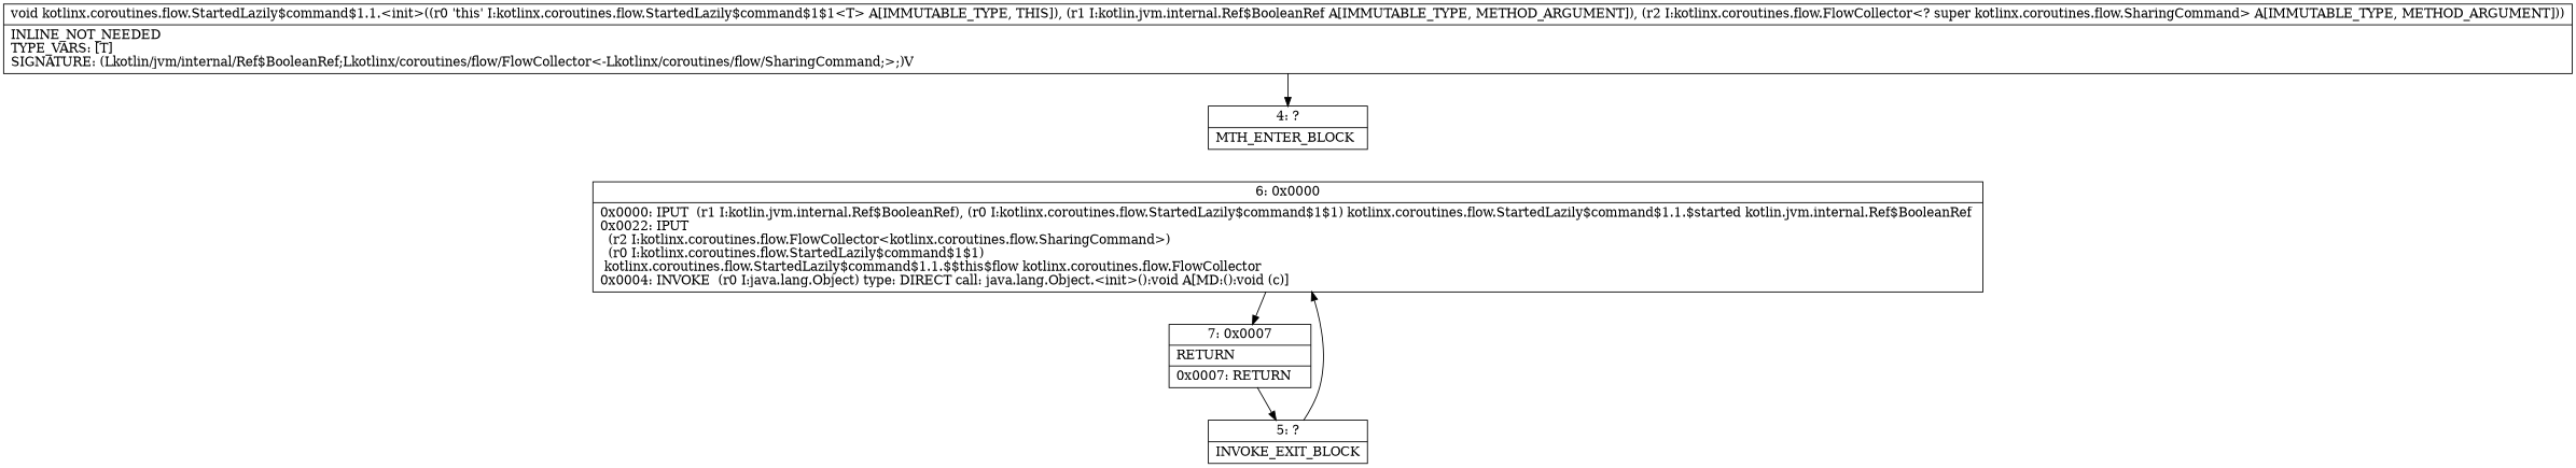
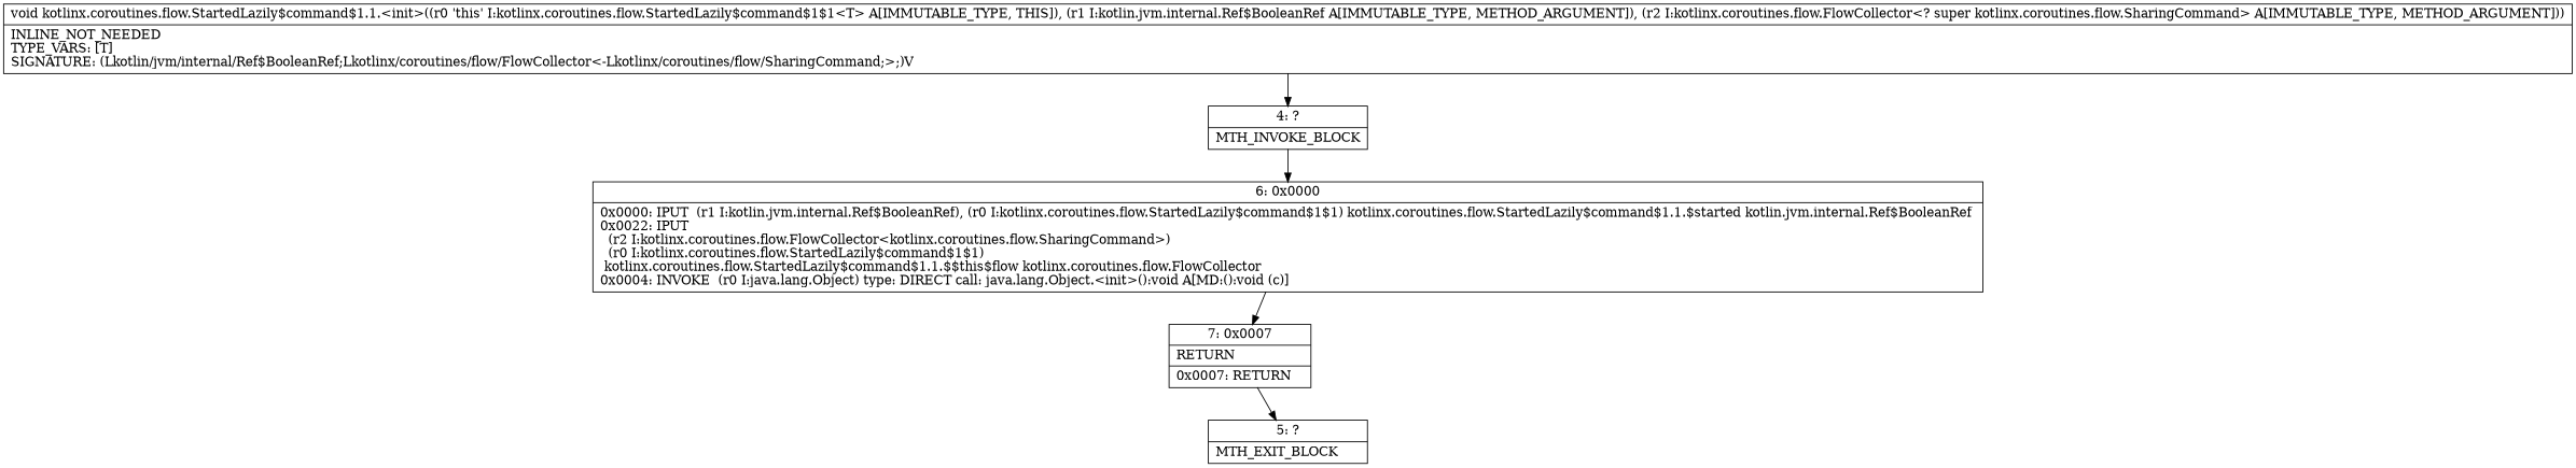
  digraph {
    node [shape=record]
-   n1 [label="{4\:\ ?|MTH_ENTER_BLOCK\l}"]
+   n1 [label="{4\:\ ?|MTH_INVOKE_BLOCK\l}"]
    n2 [label="{6\:\ 0x0000|0x0000: IPUT  (r1 I:kotlin.jvm.internal.Ref$BooleanRef), (r0 I:kotlinx.coroutines.flow.StartedLazily$command$1$1) kotlinx.coroutines.flow.StartedLazily$command$1.1.$started kotlin.jvm.internal.Ref$BooleanRef \l0x0022: IPUT  \l  (r2 I:kotlinx.coroutines.flow.FlowCollector\<kotlinx.coroutines.flow.SharingCommand\>)\l  (r0 I:kotlinx.coroutines.flow.StartedLazily$command$1$1)\l kotlinx.coroutines.flow.StartedLazily$command$1.1.$$this$flow kotlinx.coroutines.flow.FlowCollector \l0x0004: INVOKE  (r0 I:java.lang.Object) type: DIRECT call: java.lang.Object.\<init\>():void A[MD:():void (c)]\l}"]
    n3 [label="{7\:\ 0x0007|RETURN\l|0x0007: RETURN   \l}"]
-   n4 [label="{5\:\ ?|INVOKE_EXIT_BLOCK\l}"]
+   n4 [label="{5\:\ ?|MTH_EXIT_BLOCK\l}"]
    n5 [label="{void kotlinx.coroutines.flow.StartedLazily$command$1.1.\<init\>((r0 'this' I:kotlinx.coroutines.flow.StartedLazily$command$1$1\<T\> A[IMMUTABLE_TYPE, THIS]), (r1 I:kotlin.jvm.internal.Ref$BooleanRef A[IMMUTABLE_TYPE, METHOD_ARGUMENT]), (r2 I:kotlinx.coroutines.flow.FlowCollector\<? super kotlinx.coroutines.flow.SharingCommand\> A[IMMUTABLE_TYPE, METHOD_ARGUMENT]))  | INLINE_NOT_NEEDED\lTYPE_VARS: [T]\lSIGNATURE: (Lkotlin\/jvm\/internal\/Ref$BooleanRef;Lkotlinx\/coroutines\/flow\/FlowCollector\<\-Lkotlinx\/coroutines\/flow\/SharingCommand;\>;)V\l}"]
-   n4 -> n2
+   n1 -> n2
    n2 -> n3
    n3 -> n4
    n5 -> n1
  }
